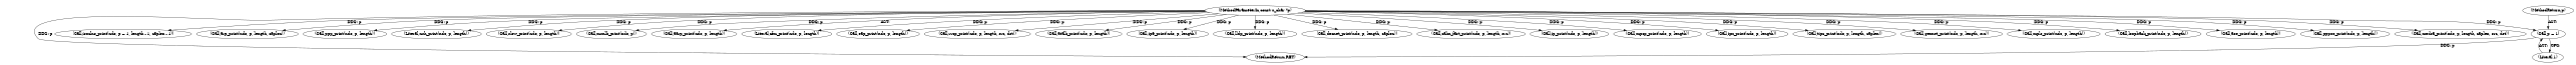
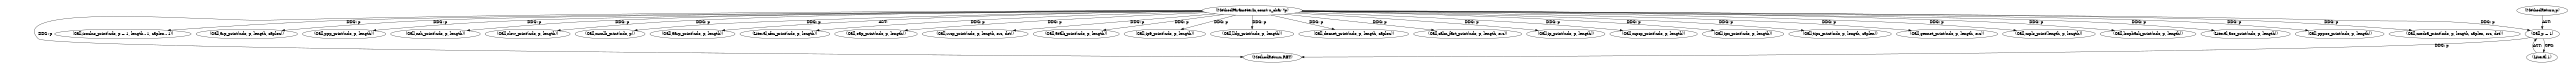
  digraph {
    n1 [label="(Call,p + 1)"]
    n2 [label="(Literal,1)"]
    n3 [label="(MethodReturn,RET)"]
    n4 [label="(Call,isoclns_print(ndo, p + 1, length - 1, caplen - 1))"]
    n5 [label="(MethodParameterIn,const u_char *p)"]
    n6 [label="(Call,arp_print(ndo, p, length, caplen))"]
    n7 [label="(Call,ppp_print(ndo, p, length))"]
-   n8 [label="(Literal,nsh_print(ndo, p, length))"]
+   n8 [label="(Call,nsh_print(ndo, p, length))"]
    n9 [label="(Call,slow_print(ndo, p, length))"]
    n10 [label="(Call,msnlb_print(ndo, p))"]
    n11 [label="(Call,aarp_print(ndo, p, length))"]
    n12 [label="(Literal,cfm_print(ndo, p, length))"]
    n13 [label="(Call,eap_print(ndo, p, length))"]
    n14 [label="(Call,rrcp_print(ndo, p, length, src, dst))"]
    n15 [label="(Call,atalk_print(ndo, p, length))"]
    n16 [label="(Call,ip6_print(ndo, p, length))"]
    n17 [label="(Call,lldp_print(ndo, p, length))"]
    n18 [label="(Call,decnet_print(ndo, p, length, caplen))"]
    n19 [label="(Call,calm_fast_print(ndo, p, length, src))"]
    n20 [label="(Call,ip_print(ndo, p, length))"]
    n21 [label="(Call,mpcp_print(ndo, p, length))"]
    n22 [label="(Call,ipx_print(ndo, p, length))"]
    n23 [label="(Call,tipc_print(ndo, p, length, caplen))"]
    n24 [label="(Call,geonet_print(ndo, p, length, src))"]
-   n25 [label="(Call,mpls_print(ndo, p, length))"]
+   n25 [label="(Call,mpls_print(length, p, length))"]
    n26 [label="(Call,loopback_print(ndo, p, length))"]
-   n27 [label="(Call,aoe_print(ndo, p, length))"]
+   n27 [label="(Literal,aoe_print(ndo, p, length))"]
    n28 [label="(Call,pppoe_print(ndo, p, length))"]
    n29 [label="(Call,medsa_print(ndo, p, length, caplen, src, dst))"]
    n30 [label="(MethodReturn,p)"]
    n1 -> n2 [label="CFG: "]
    n1 -> n3 [label="DDG: p"]
    n2 -> n1 [label="AST: "]
    n5 -> n1 [label="DDG: p"]
    n5 -> n3 [label="DDG: p"]
    n5 -> n4 [label="DDG: p"]
    n5 -> n6 [label="DDG: p"]
    n5 -> n7 [label="DDG: p"]
    n5 -> n8 [label="DDG: p"]
    n5 -> n9 [label="DDG: p"]
    n5 -> n10 [label="DDG: p"]
    n5 -> n11 [label="AST: "]
    n5 -> n12 [label="DDG: p"]
    n5 -> n13 [label="DDG: p"]
    n5 -> n14 [label="DDG: p"]
    n5 -> n15 [label="DDG: p"]
    n5 -> n16 [label="DDG: p"]
    n5 -> n17 [label="DDG: p"]
    n5 -> n18 [label="DDG: p"]
    n5 -> n19 [label="DDG: p"]
    n5 -> n20 [label="DDG: p"]
    n5 -> n21 [label="DDG: p"]
    n5 -> n22 [label="DDG: p"]
    n5 -> n23 [label="DDG: p"]
    n5 -> n24 [label="DDG: p"]
    n5 -> n25 [label="DDG: p"]
    n5 -> n26 [label="DDG: p"]
    n5 -> n27 [label="DDG: p"]
    n5 -> n28 [label="DDG: p"]
    n5 -> n29 [label="DDG: p"]
    n30 -> n1 [label="AST: "]
  }
